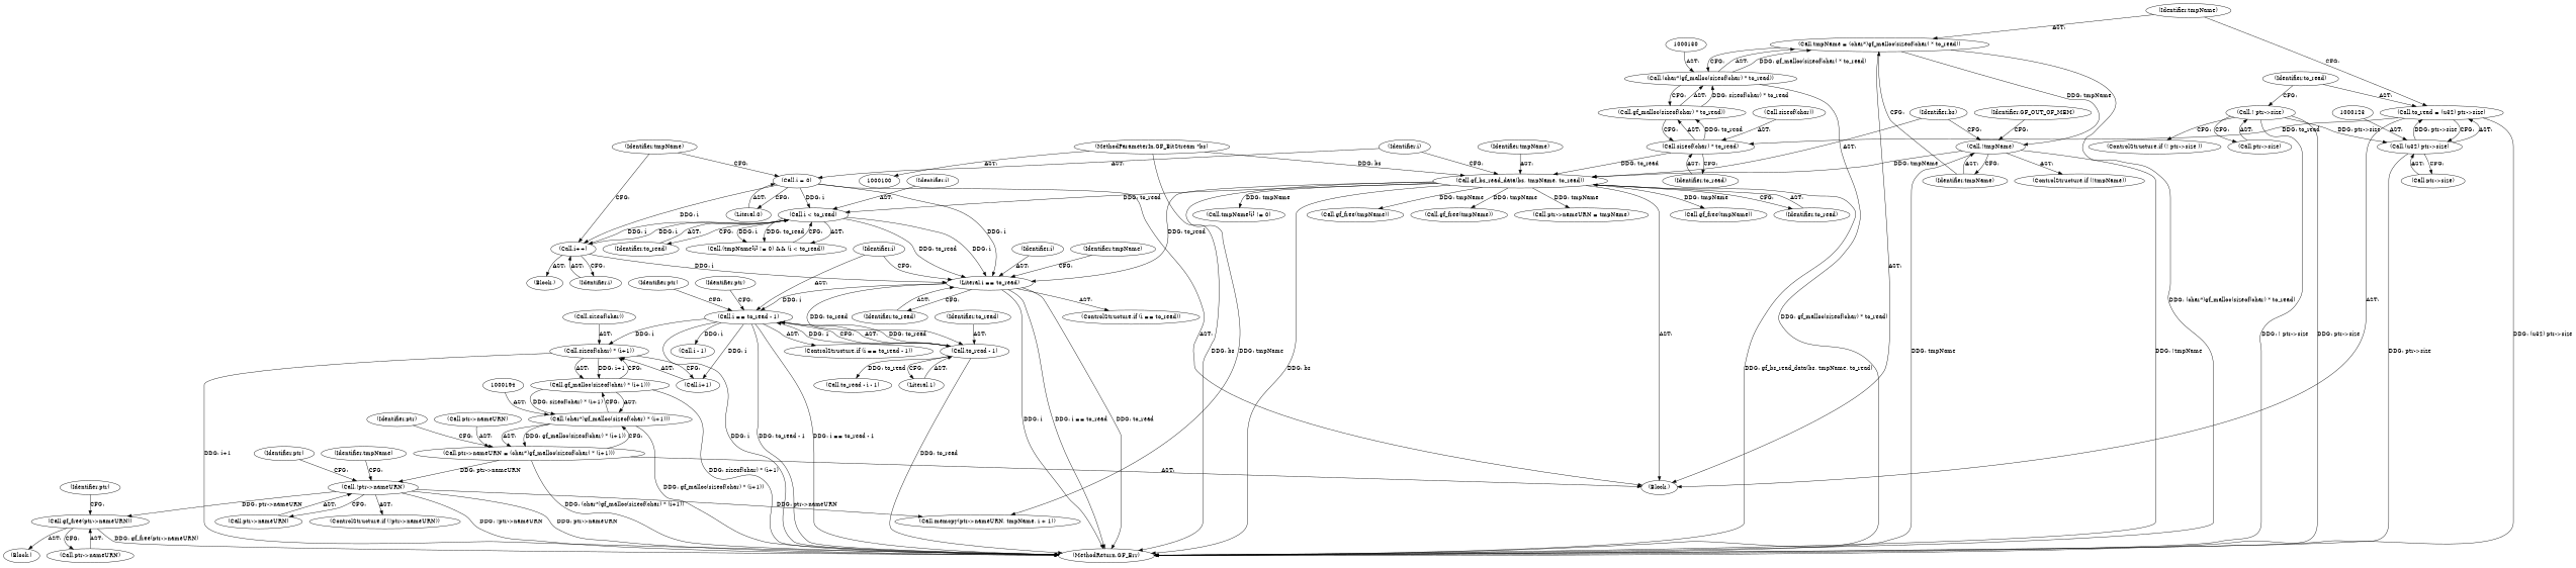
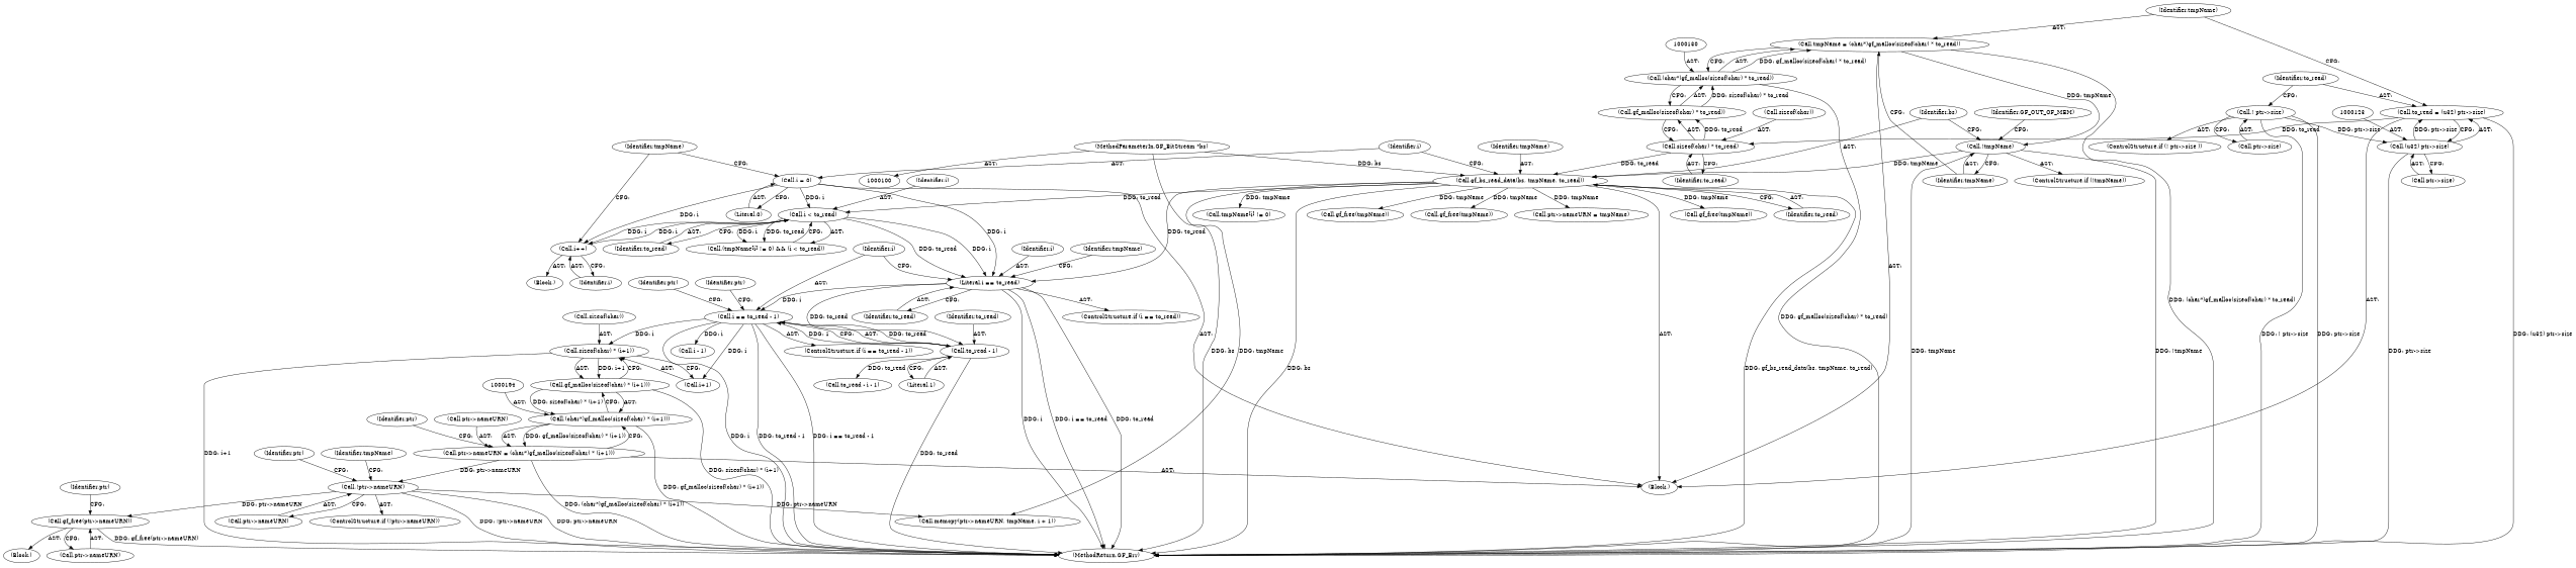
  digraph {
    n1 [label="(Call,gf_free(ptr->nameURN))"]
    n2 [label="(Block,)"]
    n3 [label="(Call,ptr->nameURN)"]
    n4 [label="(MethodReturn,GF_Err)"]
    n5 [label="(Call,!ptr->nameURN)"]
    n6 [label="(ControlStructure,if (!ptr->nameURN))"]
    n7 [label="(Call,memcpy(ptr->nameURN, tmpName, i + 1))"]
    n8 [label="(Call,ptr->nameURN)"]
    n9 [label="(Call,ptr->nameURN = (char*)gf_malloc(sizeof(char) * (i+1)))"]
    n10 [label="(Call,(char*)gf_malloc(sizeof(char) * (i+1)))"]
    n11 [label="(Block,)"]
    n12 [label="(Call,gf_malloc(sizeof(char) * (i+1)))"]
    n13 [label="(Call,sizeof(char) * (i+1))"]
    n14 [label="(Call,i+1)"]
    n15 [label="(Call,i == to_read - 1)"]
    n16 [label="(Call,to_read - 1)"]
    n17 [label="(ControlStructure,if (i == to_read - 1))"]
    n18 [label="(Call,i - 1)"]
    n19 [label="(Literal,1)"]
    n20 [label="(Call,to_read - i - 1)"]
    n21 [label="(Literal,i == to_read)"]
    n22 [label="(ControlStructure,if (i == to_read))"]
    n23 [label="(Identifier,to_read)"]
    n24 [label="(Call,i++)"]
    n25 [label="(Call,i < to_read)"]
    n26 [label="(Block,)"]
    n27 [label="(Identifier,i)"]
    n28 [label="(Identifier,to_read)"]
    n29 [label="(Call,(tmpName[i] != 0) && (i < to_read))"]
    n30 [label="(Call,i = 0)"]
    n31 [label="(Literal,0)"]
    n32 [label="(Call,gf_bs_read_data(bs, tmpName, to_read))"]
    n33 [label="(Call,gf_free(tmpName))"]
    n34 [label="(Call,gf_free(tmpName))"]
    n35 [label="(Call,ptr->nameURN = tmpName)"]
    n36 [label="(Call,gf_free(tmpName))"]
    n37 [label="(Identifier,to_read)"]
    n38 [label="(Call,tmpName[i] != 0)"]
    n39 [label="(MethodParameterIn,GF_BitStream *bs)"]
    1000100
    n41 [label="(Call,!tmpName)"]
    n42 [label="(ControlStructure,if (!tmpName))"]
    n43 [label="(Identifier,tmpName)"]
    n44 [label="(Call,tmpName = (char*)gf_malloc(sizeof(char) * to_read))"]
    n45 [label="(Call,(char*)gf_malloc(sizeof(char) * to_read))"]
    n46 [label="(Call,gf_malloc(sizeof(char) * to_read))"]
    n47 [label="(Call,sizeof(char) * to_read)"]
    n48 [label="(Identifier,to_read)"]
    n49 [label="(Call,to_read = (u32) ptr->size)"]
    n50 [label="(Call,(u32) ptr->size)"]
    n51 [label="(Call,ptr->size)"]
    n52 [label="(Call,! ptr->size)"]
    n53 [label="(ControlStructure,if (! ptr->size ))"]
    n54 [label="(Call,ptr->size)"]
    n55 [label="(Call,sizeof(char))"]
    n56 [label="(Call,ptr->nameURN)"]
    n57 [label="(Identifier,to_read)"]
    n58 [label="(Identifier,tmpName)"]
    n59 [label="(Identifier,ptr)"]
    n60 [label="(Identifier,to_read)"]
    n61 [label="(Identifier,tmpName)"]
    n62 [label="(Identifier,bs)"]
    n63 [label="(Identifier,i)"]
    n64 [label="(Call,sizeof(char))"]
    n65 [label="(Identifier,tmpName)"]
    n66 [label="(Identifier,ptr)"]
    n67 [label="(Identifier,i)"]
    n68 [label="(Identifier,ptr)"]
    n69 [label="(Identifier,tmpName)"]
    n70 [label="(Identifier,GF_OUT_OF_MEM)"]
    n71 [label="(Identifier,tmpName)"]
    n72 [label="(Identifier,ptr)"]
    n73 [label="(Identifier,i)"]
    n74 [label="(Identifier,ptr)"]
    n75 [label="(Identifier,i)"]
    1000194
    1000130
    1000123
    n1 -> n2 [label="AST: "]
    n1 -> n3 [label="CFG: "]
    n1 -> n4 [label="DDG: gf_free(ptr->nameURN)"]
    n3 -> n1 [label="AST: "]
    n5 -> n1 [label="DDG: ptr->nameURN"]
    n5 -> n4 [label="DDG: !ptr->nameURN"]
    n5 -> n4 [label="DDG: ptr->nameURN"]
    n5 -> n6 [label="AST: "]
    n5 -> n7 [label="DDG: ptr->nameURN"]
    n5 -> n8 [label="CFG: "]
    n8 -> n5 [label="AST: "]
    n9 -> n4 [label="DDG: (char*)gf_malloc(sizeof(char) * (i+1))"]
    n9 -> n5 [label="DDG: ptr->nameURN"]
    n9 -> n10 [label="CFG: "]
    n9 -> n11 [label="AST: "]
    n10 -> n4 [label="DDG: gf_malloc(sizeof(char) * (i+1))"]
    n10 -> n9 [label="AST: "]
    n10 -> n9 [label="DDG: gf_malloc(sizeof(char) * (i+1))"]
    n10 -> n12 [label="CFG: "]
    n12 -> n4 [label="DDG: sizeof(char) * (i+1)"]
    n12 -> n10 [label="AST: "]
    n12 -> n10 [label="DDG: sizeof(char) * (i+1)"]
    n12 -> n13 [label="CFG: "]
    n13 -> n4 [label="DDG: i+1"]
    n13 -> n12 [label="AST: "]
    n13 -> n12 [label="DDG: i+1"]
    n13 -> n14 [label="CFG: "]
    n14 -> n13 [label="AST: "]
    n15 -> n4 [label="DDG: i"]
    n15 -> n4 [label="DDG: to_read - 1"]
    n15 -> n4 [label="DDG: i == to_read - 1"]
    n15 -> n13 [label="DDG: i"]
    n15 -> n14 [label="DDG: i"]
    n15 -> n16 [label="CFG: "]
    n15 -> n17 [label="AST: "]
    n15 -> n18 [label="DDG: i"]
    n16 -> n4 [label="DDG: to_read"]
    n16 -> n15 [label="AST: "]
    n16 -> n15 [label="DDG: to_read"]
    n16 -> n15 [label="DDG: 1"]
    n16 -> n19 [label="CFG: "]
    n16 -> n20 [label="DDG: to_read"]
    n19 -> n16 [label="AST: "]
    n21 -> n4 [label="DDG: to_read"]
    n21 -> n4 [label="DDG: i"]
    n21 -> n4 [label="DDG: i == to_read"]
    n21 -> n15 [label="DDG: i"]
    n21 -> n16 [label="DDG: to_read"]
    n21 -> n22 [label="AST: "]
    n21 -> n23 [label="CFG: "]
    n23 -> n21 [label="AST: "]
-   n24 -> n21 [label="DDG: i"]
    n24 -> n25 [label="DDG: i"]
    n24 -> n26 [label="AST: "]
    n24 -> n27 [label="CFG: "]
    n25 -> n21 [label="DDG: i"]
    n25 -> n21 [label="DDG: to_read"]
    n25 -> n24 [label="DDG: i"]
    n25 -> n28 [label="CFG: "]
    n25 -> n29 [label="AST: "]
    n25 -> n29 [label="DDG: i"]
    n25 -> n29 [label="DDG: to_read"]
    n27 -> n24 [label="AST: "]
    n28 -> n25 [label="AST: "]
    n29 -> n25 [label="CFG: "]
    n30 -> n11 [label="AST: "]
    n30 -> n21 [label="DDG: i"]
    n30 -> n24 [label="DDG: i"]
    n30 -> n25 [label="DDG: i"]
    n30 -> n31 [label="CFG: "]
    n31 -> n30 [label="AST: "]
    n32 -> n4 [label="DDG: bs"]
    n32 -> n4 [label="DDG: gf_bs_read_data(bs, tmpName, to_read)"]
    n32 -> n7 [label="DDG: tmpName"]
    n32 -> n11 [label="AST: "]
    n32 -> n21 [label="DDG: to_read"]
    n32 -> n25 [label="DDG: to_read"]
    n32 -> n33 [label="DDG: tmpName"]
    n32 -> n34 [label="DDG: tmpName"]
    n32 -> n35 [label="DDG: tmpName"]
    n32 -> n36 [label="DDG: tmpName"]
    n32 -> n37 [label="CFG: "]
    n32 -> n38 [label="DDG: tmpName"]
    n37 -> n32 [label="AST: "]
    n39 -> n4 [label="DDG: bs"]
    n39 -> n32 [label="DDG: bs"]
    n39 -> 1000100 [label="AST: "]
    n41 -> n4 [label="DDG: tmpName"]
    n41 -> n4 [label="DDG: !tmpName"]
    n41 -> n32 [label="DDG: tmpName"]
    n41 -> n42 [label="AST: "]
    n41 -> n43 [label="CFG: "]
    n43 -> n41 [label="AST: "]
    n43 -> n44 [label="CFG: "]
    n44 -> n4 [label="DDG: (char*)gf_malloc(sizeof(char) * to_read)"]
    n44 -> n11 [label="AST: "]
    n44 -> n41 [label="DDG: tmpName"]
    n44 -> n45 [label="CFG: "]
    n45 -> n4 [label="DDG: gf_malloc(sizeof(char) * to_read)"]
    n45 -> n44 [label="AST: "]
    n45 -> n44 [label="DDG: gf_malloc(sizeof(char) * to_read)"]
    n45 -> n46 [label="CFG: "]
    n46 -> n45 [label="AST: "]
    n46 -> n45 [label="DDG: sizeof(char) * to_read"]
    n46 -> n47 [label="CFG: "]
    n47 -> n32 [label="DDG: to_read"]
    n47 -> n46 [label="AST: "]
    n47 -> n46 [label="DDG: to_read"]
    n47 -> n48 [label="CFG: "]
    n48 -> n47 [label="AST: "]
    n49 -> n4 [label="DDG: (u32) ptr->size"]
    n49 -> n11 [label="AST: "]
    n49 -> n47 [label="DDG: to_read"]
    n49 -> n50 [label="CFG: "]
    n50 -> n4 [label="DDG: ptr->size"]
    n50 -> n49 [label="AST: "]
    n50 -> n49 [label="DDG: ptr->size"]
    n50 -> n51 [label="CFG: "]
    n51 -> n50 [label="AST: "]
    n52 -> n4 [label="DDG: ! ptr->size"]
    n52 -> n4 [label="DDG: ptr->size"]
    n52 -> n50 [label="DDG: ptr->size"]
-   n52 -> n53 [label="CFG: "]
+   n52 -> n53 [label="AST: "]
    n52 -> n54 [label="CFG: "]
    n54 -> n52 [label="AST: "]
    n55 -> n13 [label="AST: "]
    n56 -> n9 [label="AST: "]
    n57 -> n16 [label="AST: "]
    n58 -> n5 [label="CFG: "]
    n59 -> n9 [label="CFG: "]
    n60 -> n49 [label="AST: "]
    n60 -> n52 [label="CFG: "]
    n61 -> n32 [label="AST: "]
    n62 -> n32 [label="AST: "]
    n62 -> n41 [label="CFG: "]
    n63 -> n21 [label="AST: "]
    n64 -> n47 [label="AST: "]
    n65 -> n24 [label="CFG: "]
    n65 -> n30 [label="CFG: "]
    n66 -> n5 [label="CFG: "]
    n67 -> n15 [label="AST: "]
    n67 -> n21 [label="CFG: "]
    n68 -> n1 [label="CFG: "]
    n69 -> n44 [label="AST: "]
    n69 -> n49 [label="CFG: "]
    n70 -> n41 [label="CFG: "]
    n71 -> n21 [label="CFG: "]
    n72 -> n15 [label="CFG: "]
    n73 -> n30 [label="AST: "]
    n73 -> n32 [label="CFG: "]
    n74 -> n15 [label="CFG: "]
    n75 -> n25 [label="AST: "]
    1000194 -> n10 [label="AST: "]
    1000130 -> n45 [label="AST: "]
    1000123 -> n50 [label="AST: "]
  }
